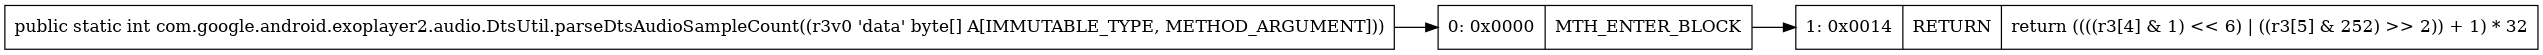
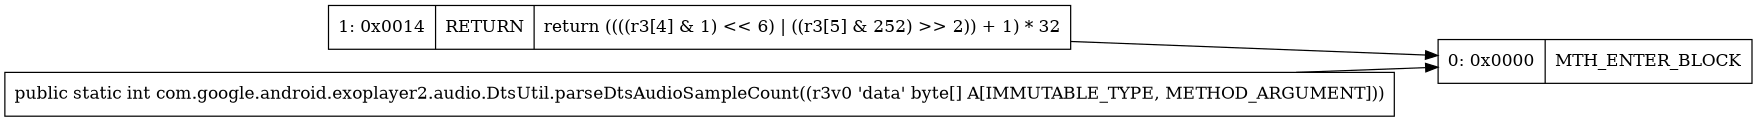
  digraph {
    rankdir=LR
    node [shape=record]
    n1 [label="{0\:\ 0x0000|MTH_ENTER_BLOCK\l}"]
    n2 [label="{1\:\ 0x0014|RETURN\l|return ((((r3[4] & 1) \<\< 6) \| ((r3[5] & 252) \>\> 2)) + 1) * 32\l}"]
    n3 [label="{public static int com.google.android.exoplayer2.audio.DtsUtil.parseDtsAudioSampleCount((r3v0 'data' byte[] A[IMMUTABLE_TYPE, METHOD_ARGUMENT])) }"]
-   n1 -> n2
+   n2 -> n1
    n3 -> n1
  }
